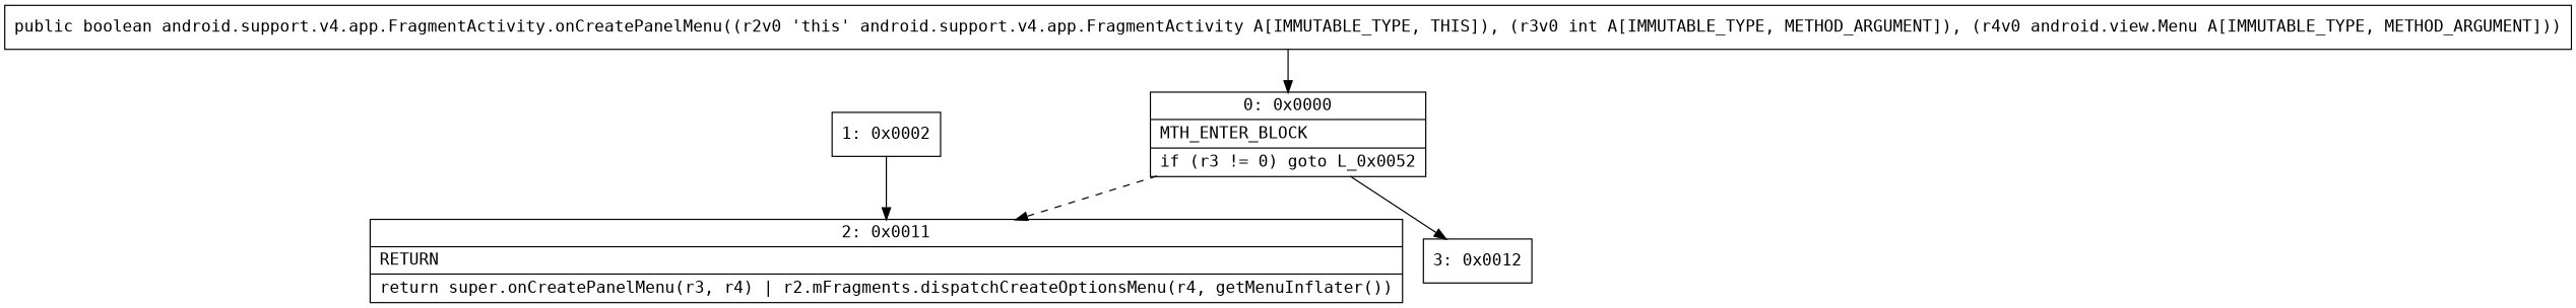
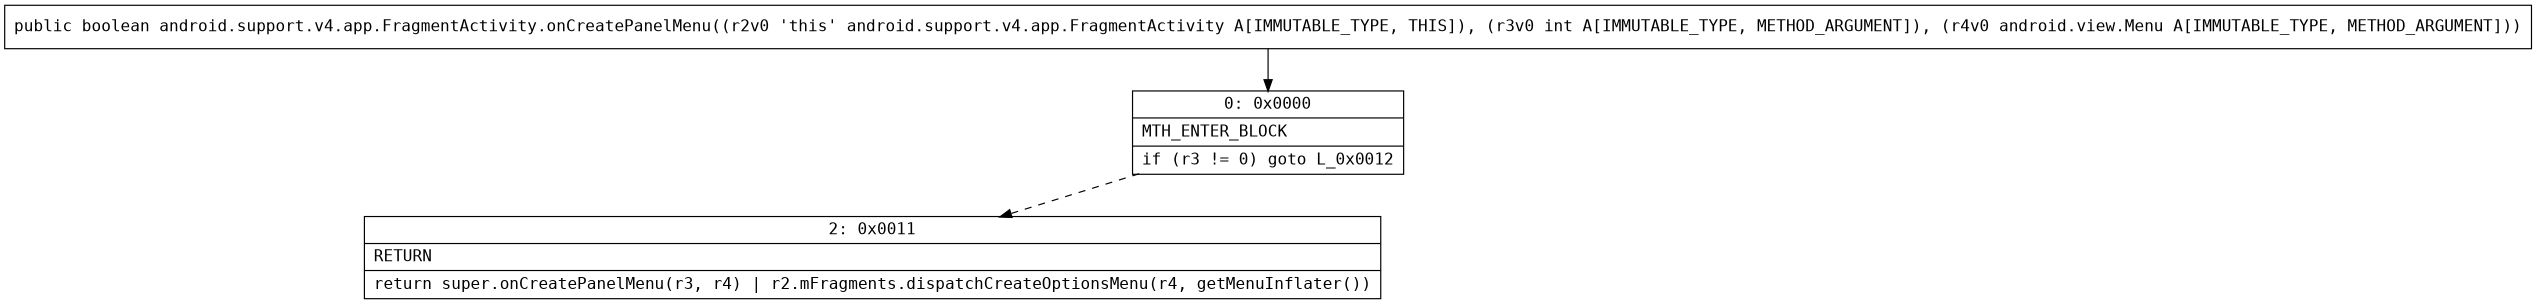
  digraph {
    fontname="DejaVu Sans Mono"
    node [fontname="DejaVu Sans Mono" shape=record]
    edge [fontname="DejaVu Sans Mono"]
-   n1 [label="{0\:\ 0x0000|MTH_ENTER_BLOCK\l|if (r3 != 0) goto L_0x0052\l}"]
-   n2 [label="{3\:\ 0x0012}"]
+   n1 [label="{0\:\ 0x0000|MTH_ENTER_BLOCK\l|if (r3 != 0) goto L_0x0012\l}"]
    n3 [label="{2\:\ 0x0011|RETURN\l|return super.onCreatePanelMenu(r3, r4) \| r2.mFragments.dispatchCreateOptionsMenu(r4, getMenuInflater())\l}"]
-   n4 [label="{1\:\ 0x0002}"]
    n5 [label="{public boolean android.support.v4.app.FragmentActivity.onCreatePanelMenu((r2v0 'this' android.support.v4.app.FragmentActivity A[IMMUTABLE_TYPE, THIS]), (r3v0 int A[IMMUTABLE_TYPE, METHOD_ARGUMENT]), (r4v0 android.view.Menu A[IMMUTABLE_TYPE, METHOD_ARGUMENT])) }"]
-   n1 -> n2
    n1 -> n3 [style=dashed]
-   n4 -> n3
    n5 -> n1
  }
